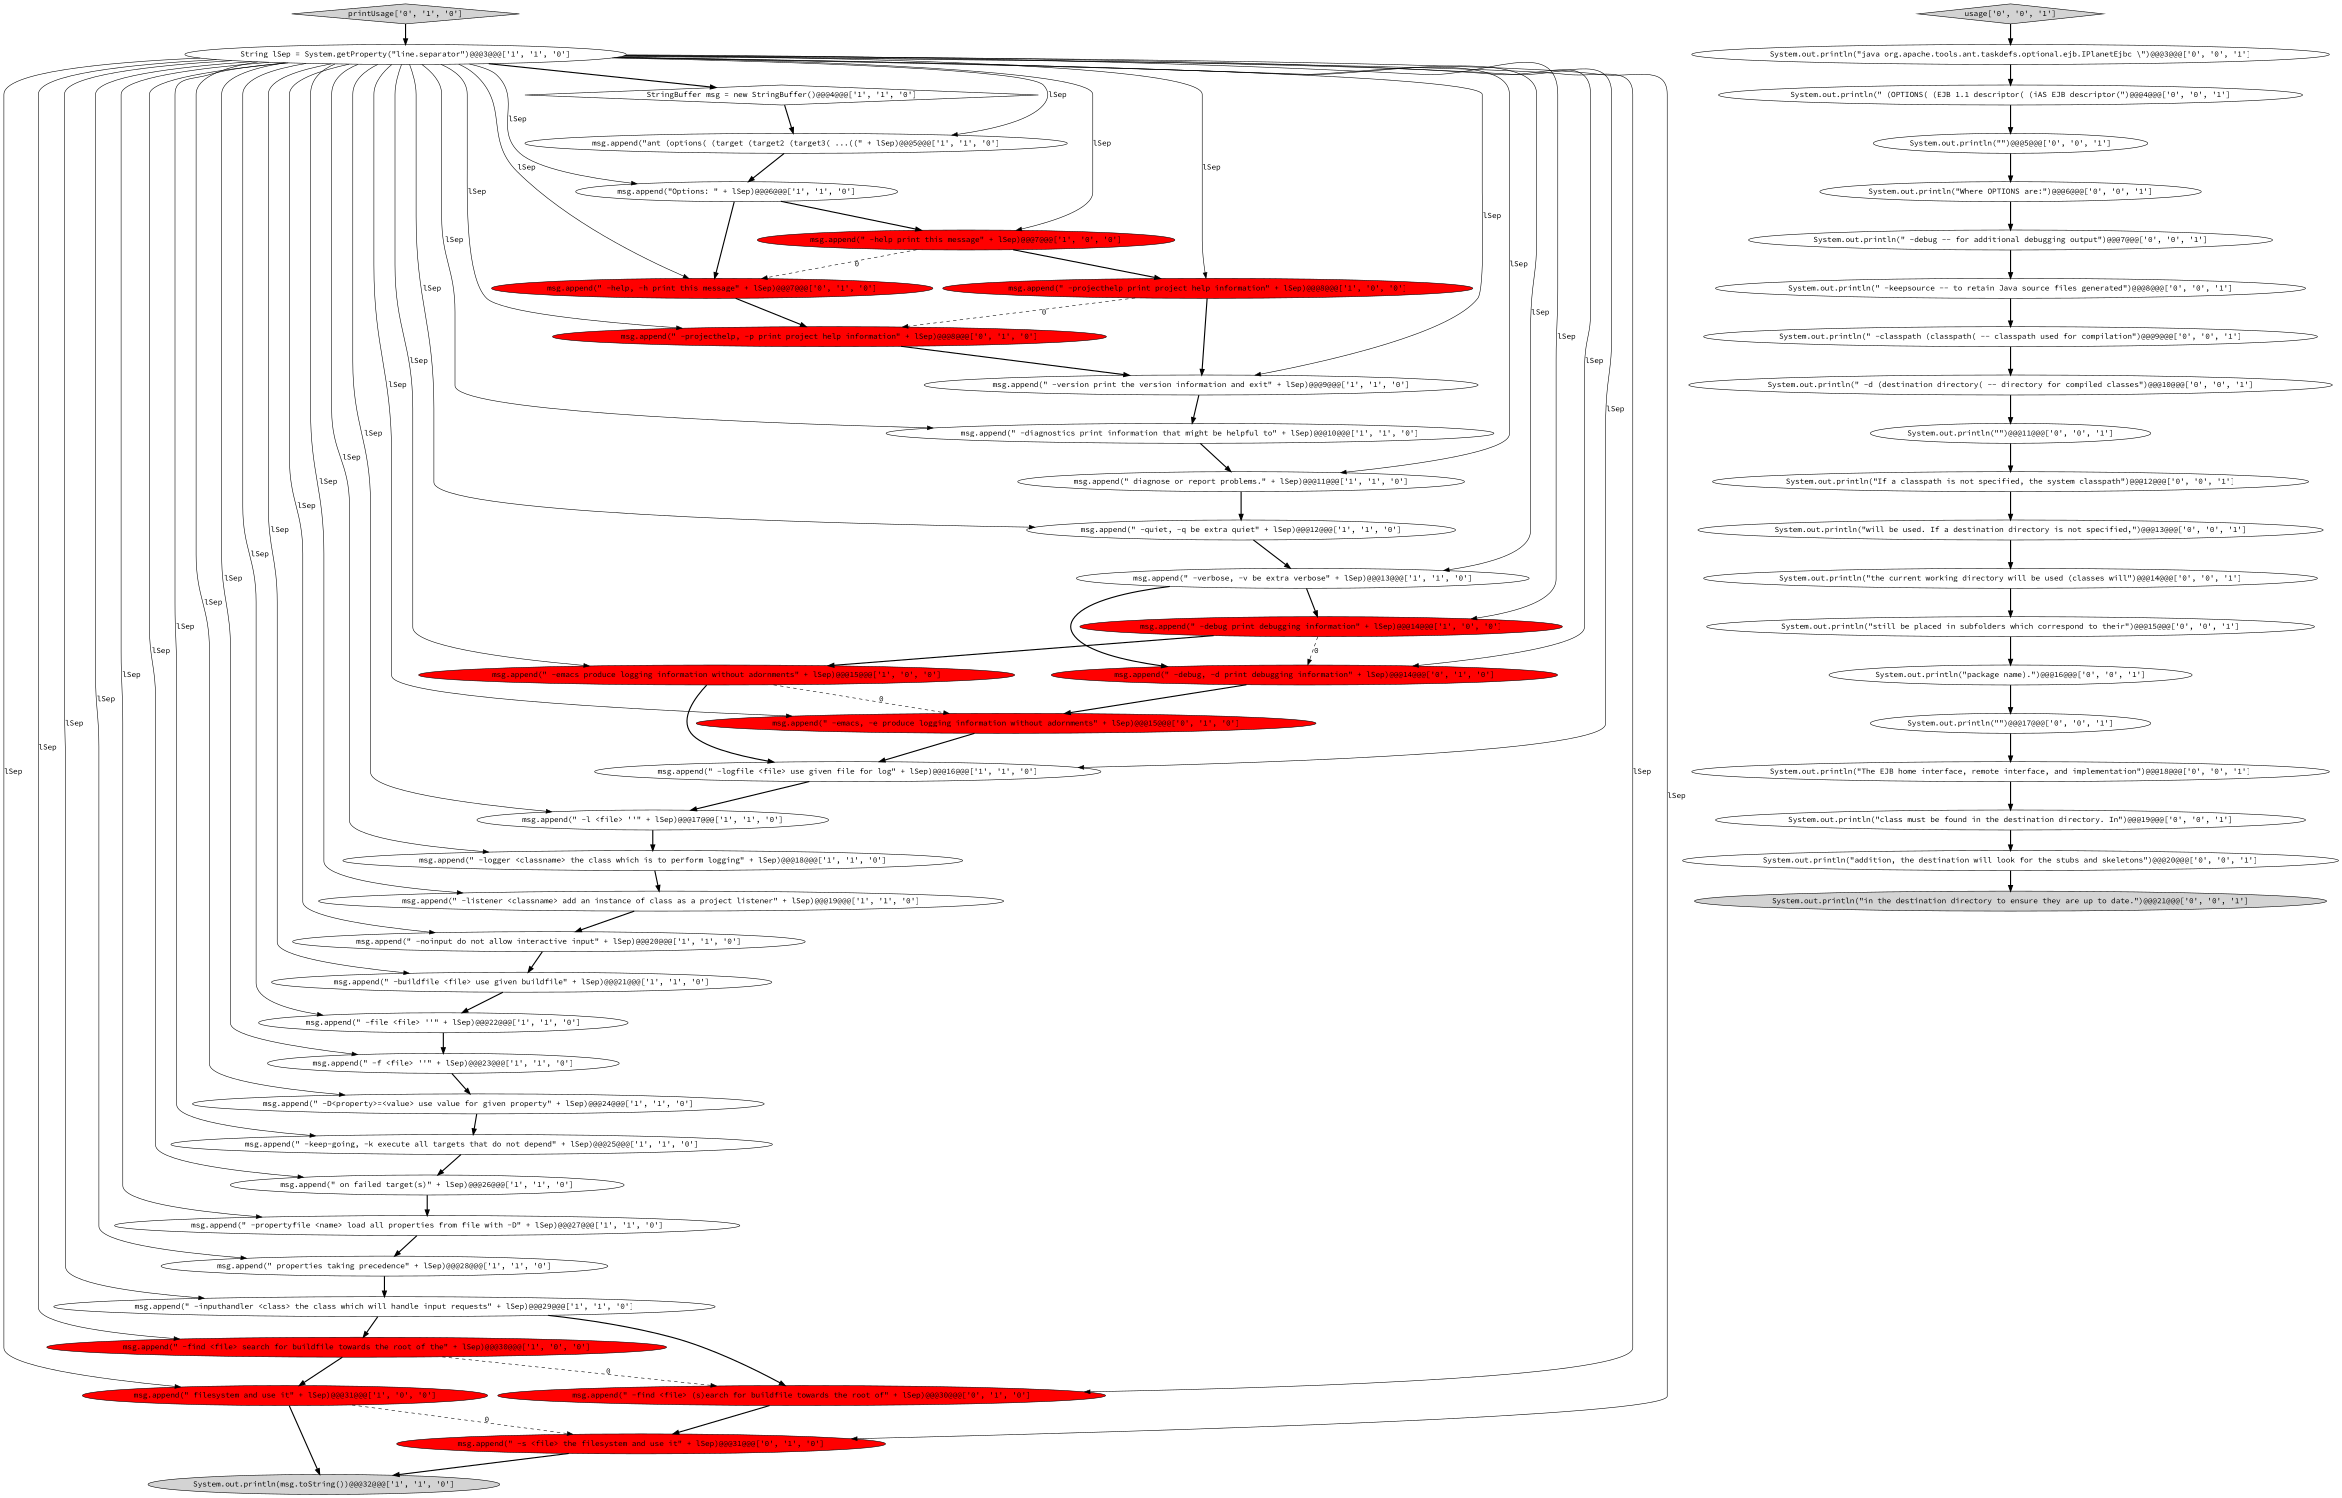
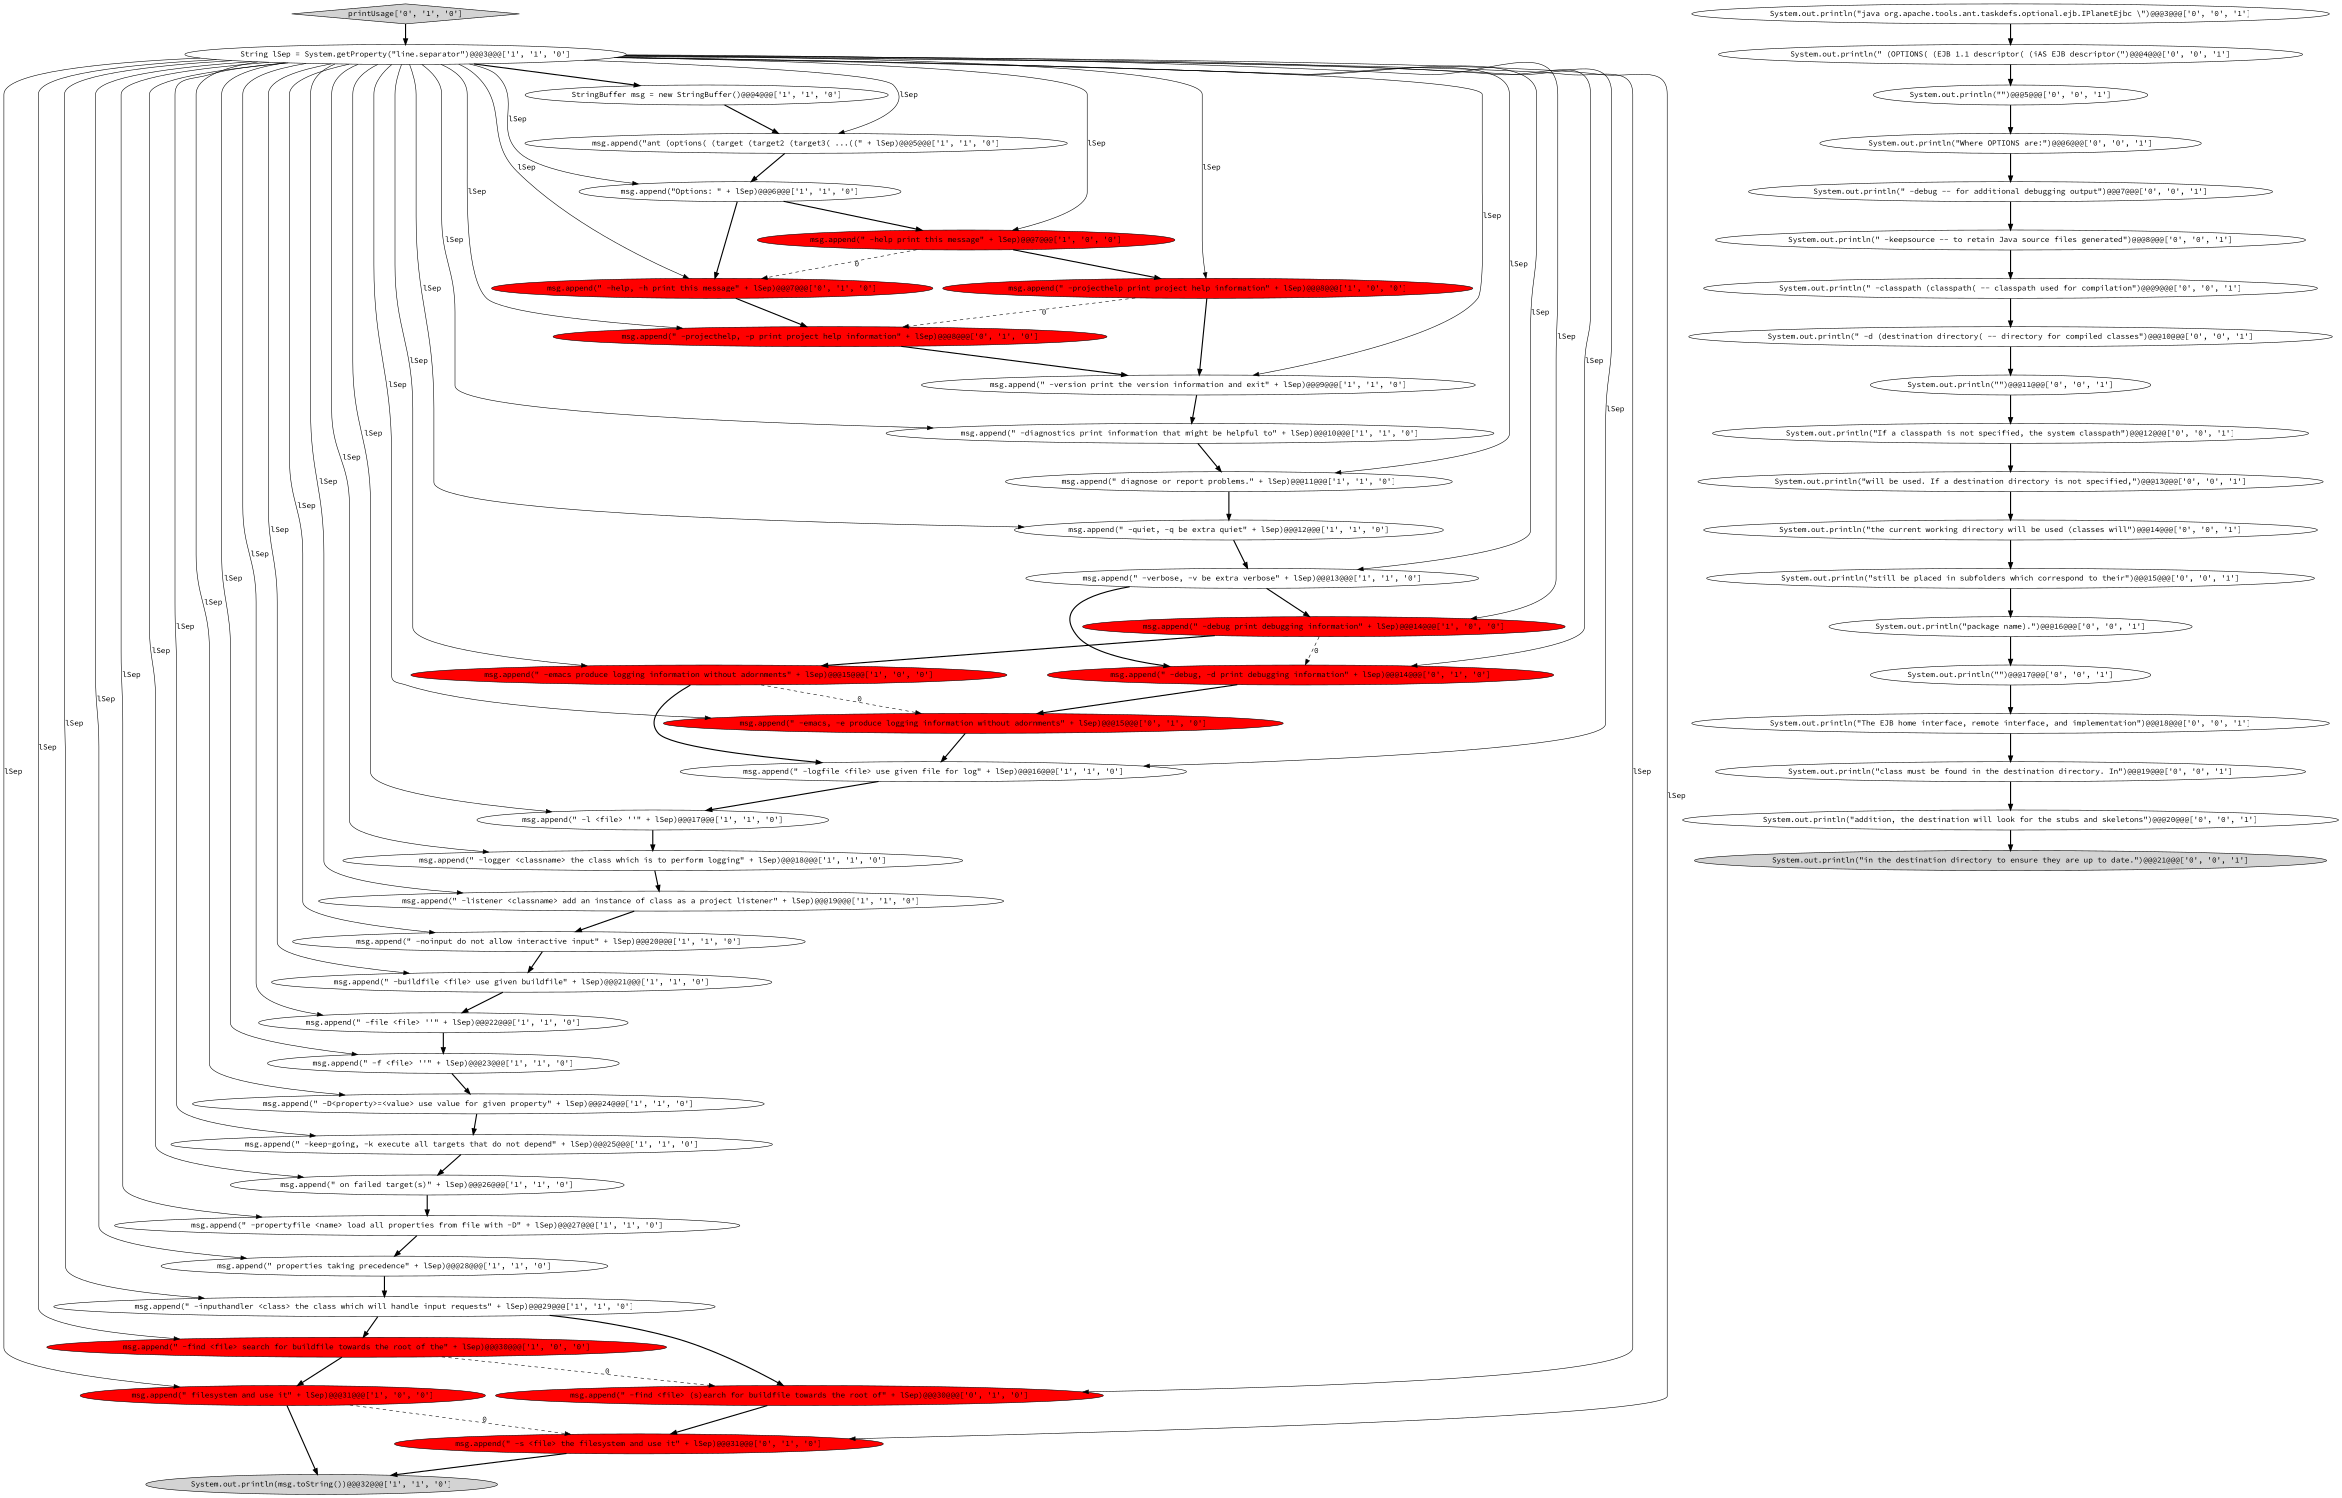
  digraph {
    fontname="Source Code Pro"
    node [fillcolor=white fontname="Source Code Pro" shape=ellipse style=filled]
    edge [fontname="Source Code Pro" style=bold]
    n1 [label="msg.append(\" -logfile <file> use given file for log\" + lSep)@@@16@@@['1', '1', '0']"]
    n2 [label="msg.append(\" -l <file> ''\" + lSep)@@@17@@@['1', '1', '0']"]
    n3 [label="msg.append(\" -logger <classname> the class which is to perform logging\" + lSep)@@@18@@@['1', '1', '0']"]
    n4 [label="System.out.println(\" -keepsource -- to retain Java source files generated\")@@@8@@@['0', '0', '1']"]
    n5 [label="System.out.println(\" -classpath (classpath( -- classpath used for compilation\")@@@9@@@['0', '0', '1']"]
    n6 [label="System.out.println(\" -d (destination directory( -- directory for compiled classes\")@@@10@@@['0', '0', '1']"]
    n7 [label="msg.append(\" -listener <classname> add an instance of class as a project listener\" + lSep)@@@19@@@['1', '1', '0']"]
    n8 [label="msg.append(\" -noinput do not allow interactive input\" + lSep)@@@20@@@['1', '1', '0']"]
    n9 [label="msg.append(\" -f <file> ''\" + lSep)@@@23@@@['1', '1', '0']"]
    n10 [label="msg.append(\" -D<property>=<value> use value for given property\" + lSep)@@@24@@@['1', '1', '0']"]
    n11 [label="msg.append(\" -keep-going, -k execute all targets that do not depend\" + lSep)@@@25@@@['1', '1', '0']"]
    n12 [label="msg.append(\" -buildfile <file> use given buildfile\" + lSep)@@@21@@@['1', '1', '0']"]
    n13 [label="System.out.println(\"still be placed in subfolders which correspond to their\")@@@15@@@['0', '0', '1']"]
    n14 [label="System.out.println(\"package name).\")@@@16@@@['0', '0', '1']"]
    n15 [label="System.out.println(\"\")@@@17@@@['0', '0', '1']"]
    n16 [label="msg.append(\" on failed target(s)\" + lSep)@@@26@@@['1', '1', '0']"]
    n17 [label="msg.append(\" -propertyfile <name> load all properties from file with -D\" + lSep)@@@27@@@['1', '1', '0']"]
    n18 [label="System.out.println(\" (OPTIONS( (EJB 1.1 descriptor( (iAS EJB descriptor(\")@@@4@@@['0', '0', '1']"]
    n19 [label="System.out.println(\"\")@@@5@@@['0', '0', '1']"]
    n20 [label="System.out.println(\"Where OPTIONS are:\")@@@6@@@['0', '0', '1']"]
    n21 [label="msg.append(\" -file <file> ''\" + lSep)@@@22@@@['1', '1', '0']"]
    n22 [label="System.out.println(\" -debug -- for additional debugging output\")@@@7@@@['0', '0', '1']"]
    n23 [label="System.out.println(\"The EJB home interface, remote interface, and implementation\")@@@18@@@['0', '0', '1']"]
    n24 [label="msg.append(\" -inputhandler <class> the class which will handle input requests\" + lSep)@@@29@@@['1', '1', '0']"]
    n25 [fillcolor=red label="msg.append(\" -find <file> (s)earch for buildfile towards the root of\" + lSep)@@@30@@@['0', '1', '0']"]
    n26 [fillcolor=red label="msg.append(\" -find <file> search for buildfile towards the root of the\" + lSep)@@@30@@@['1', '0', '0']"]
    n27 [fillcolor=red label="msg.append(\" -s <file> the filesystem and use it\" + lSep)@@@31@@@['0', '1', '0']"]
    n28 [fillcolor=red label="msg.append(\" filesystem and use it\" + lSep)@@@31@@@['1', '0', '0']"]
    n29 [label="msg.append(\" properties taking precedence\" + lSep)@@@28@@@['1', '1', '0']"]
    n30 [fillcolor=lightgray label="System.out.println(msg.toString())@@@32@@@['1', '1', '0']"]
    n31 [label="String lSep = System.getProperty(\"line.separator\")@@@3@@@['1', '1', '0']"]
    n32 [label="msg.append(\" -version print the version information and exit\" + lSep)@@@9@@@['1', '1', '0']"]
    n33 [label="msg.append(\" -diagnostics print information that might be helpful to\" + lSep)@@@10@@@['1', '1', '0']"]
    n34 [fillcolor=red label="msg.append(\" -help print this message\" + lSep)@@@7@@@['1', '0', '0']"]
    n35 [fillcolor=red label="msg.append(\" -help, -h print this message\" + lSep)@@@7@@@['0', '1', '0']"]
    n36 [fillcolor=red label="msg.append(\" -projecthelp print project help information\" + lSep)@@@8@@@['1', '0', '0']"]
    n37 [label="msg.append(\" -quiet, -q be extra quiet\" + lSep)@@@12@@@['1', '1', '0']"]
    n38 [label="msg.append(\" -verbose, -v be extra verbose\" + lSep)@@@13@@@['1', '1', '0']"]
    n39 [fillcolor=red label="msg.append(\" -debug, -d print debugging information\" + lSep)@@@14@@@['0', '1', '0']"]
    n40 [fillcolor=red label="msg.append(\" -emacs, -e produce logging information without adornments\" + lSep)@@@15@@@['0', '1', '0']"]
-   n41 [label="StringBuffer msg = new StringBuffer()@@@4@@@['1', '1', '0']" shape=diamond]
+   n41 [label="StringBuffer msg = new StringBuffer()@@@4@@@['1', '1', '0']"]
    n42 [label="msg.append(\"ant (options( (target (target2 (target3( ...((\" + lSep)@@@5@@@['1', '1', '0']"]
    n43 [label="msg.append(\"Options: \" + lSep)@@@6@@@['1', '1', '0']"]
    n44 [fillcolor=red label="msg.append(\" -projecthelp, -p print project help information\" + lSep)@@@8@@@['0', '1', '0']"]
    n45 [fillcolor=red label="msg.append(\" -emacs produce logging information without adornments\" + lSep)@@@15@@@['1', '0', '0']"]
    n46 [label="msg.append(\" diagnose or report problems.\" + lSep)@@@11@@@['1', '1', '0']"]
    n47 [fillcolor=red label="msg.append(\" -debug print debugging information\" + lSep)@@@14@@@['1', '0', '0']"]
    n48 [label="System.out.println(\"will be used. If a destination directory is not specified,\")@@@13@@@['0', '0', '1']"]
    n49 [label="System.out.println(\"the current working directory will be used (classes will\")@@@14@@@['0', '0', '1']"]
    n50 [label="System.out.println(\"\")@@@11@@@['0', '0', '1']"]
    n51 [label="System.out.println(\"class must be found in the destination directory. In\")@@@19@@@['0', '0', '1']"]
    n52 [fillcolor=lightgray label="printUsage['0', '1', '0']" shape=diamond]
-   n53 [fillcolor=lightgray label="usage['0', '0', '1']" shape=diamond]
    n54 [label="System.out.println(\"java org.apache.tools.ant.taskdefs.optional.ejb.IPlanetEjbc \\\")@@@3@@@['0', '0', '1']"]
    n55 [label="System.out.println(\"addition, the destination will look for the stubs and skeletons\")@@@20@@@['0', '0', '1']"]
    n56 [fillcolor=lightgray label="System.out.println(\"in the destination directory to ensure they are up to date.\")@@@21@@@['0', '0', '1']"]
    n57 [label="System.out.println(\"If a classpath is not specified, the system classpath\")@@@12@@@['0', '0', '1']"]
    n1 -> n2
    n2 -> n3
    n3 -> n7
    n4 -> n5
    n5 -> n6
    n6 -> n50
    n7 -> n8
    n8 -> n12
    n9 -> n10
    n10 -> n11
    n11 -> n16
    n12 -> n21
    n13 -> n14
    n14 -> n15
    n15 -> n23
    n16 -> n17
    n17 -> n29
    n18 -> n19
    n19 -> n20
    n20 -> n22
    n21 -> n9
    n22 -> n4
    n23 -> n51
    n24 -> n25
    n24 -> n26
    n25 -> n27
    n26 -> n25 [label=0 style=dashed]
    n26 -> n28
    n27 -> n30
    n28 -> n27 [label=0 style=dashed]
    n28 -> n30
    n29 -> n24
    n31 -> n1 [label=lSep style=solid]
    n31 -> n2 [label=lSep style=solid]
    n31 -> n3 [label=lSep style=solid]
    n31 -> n7 [label=lSep style=solid]
    n31 -> n8 [label=lSep style=solid]
    n31 -> n9 [label=lSep style=solid]
    n31 -> n10 [label=lSep style=solid]
    n31 -> n11 [label=lSep style=solid]
    n31 -> n12 [label=lSep style=solid]
    n31 -> n16 [label=lSep style=solid]
    n31 -> n17 [label=lSep style=solid]
    n31 -> n21 [label=lSep style=solid]
    n31 -> n24 [label=lSep style=solid]
    n31 -> n25 [label=lSep style=solid]
    n31 -> n26 [label=lSep style=solid]
    n31 -> n27 [label=lSep style=solid]
    n31 -> n28 [label=lSep style=solid]
    n31 -> n29 [label=lSep style=solid]
    n31 -> n32 [label=lSep style=solid]
    n31 -> n33 [label=lSep style=solid]
    n31 -> n34 [label=lSep style=solid]
    n31 -> n35 [label=lSep style=solid]
    n31 -> n36 [label=lSep style=solid]
    n31 -> n37 [label=lSep style=solid]
    n31 -> n38 [label=lSep style=solid]
    n31 -> n39 [label=lSep style=solid]
    n31 -> n40 [label=lSep style=solid]
    n31 -> n41
    n31 -> n42 [label=lSep style=solid]
    n31 -> n43 [label=lSep style=solid]
    n31 -> n44 [label=lSep style=solid]
    n31 -> n45 [label=lSep style=solid]
    n31 -> n46 [label=lSep style=solid]
    n31 -> n47 [label=lSep style=solid]
    n32 -> n33
    n33 -> n46
    n34 -> n35 [label=0 style=dashed]
    n34 -> n36
    n35 -> n44
    n36 -> n32
    n36 -> n44 [label=0 style=dashed]
    n37 -> n38
    n38 -> n39
    n38 -> n47
    n39 -> n40
    n40 -> n1
    n41 -> n42
    n42 -> n43
    n43 -> n34
    n43 -> n35
    n44 -> n32
    n45 -> n1
    n45 -> n40 [label=0 style=dashed]
    n46 -> n37
    n47 -> n39 [label=0 style=dashed]
    n47 -> n45
    n48 -> n49
    n49 -> n13
    n50 -> n57
    n51 -> n55
    n52 -> n31
-   n53 -> n54
    n54 -> n18
    n55 -> n56
    n57 -> n48
  }
